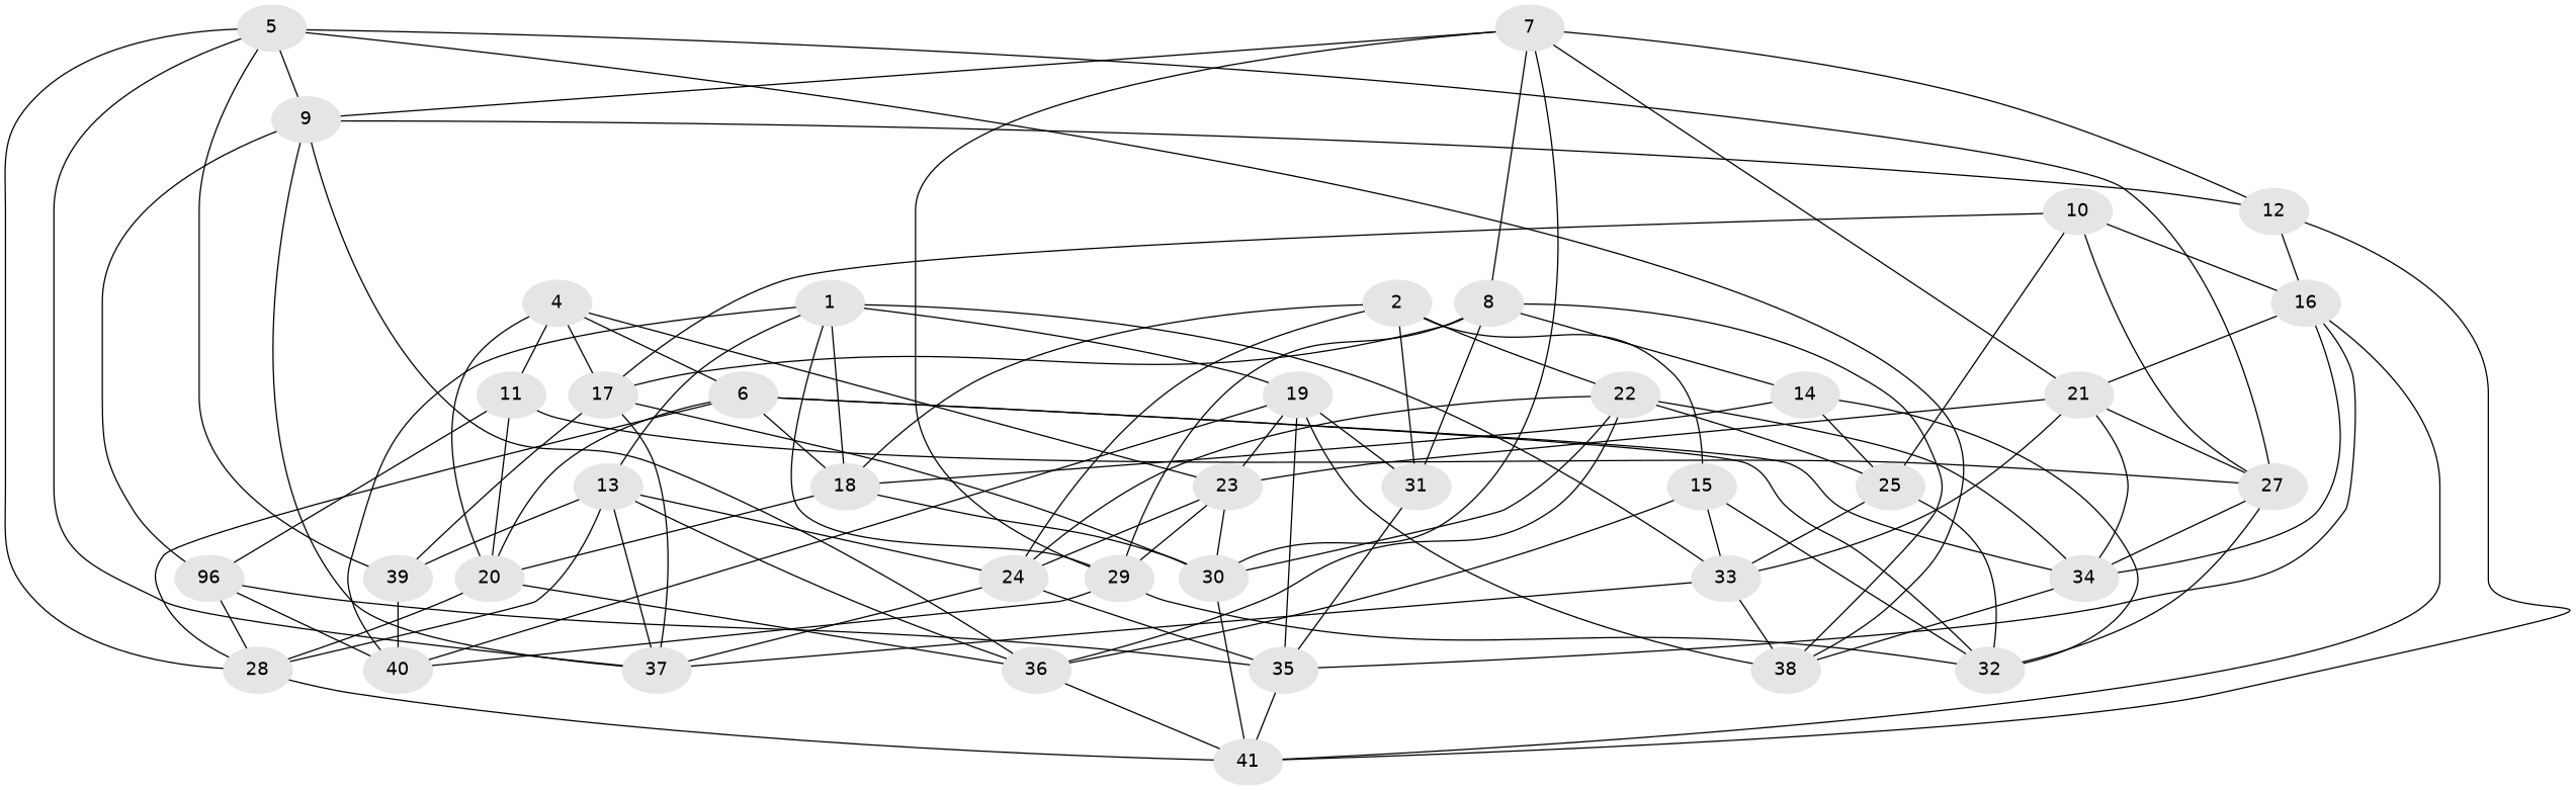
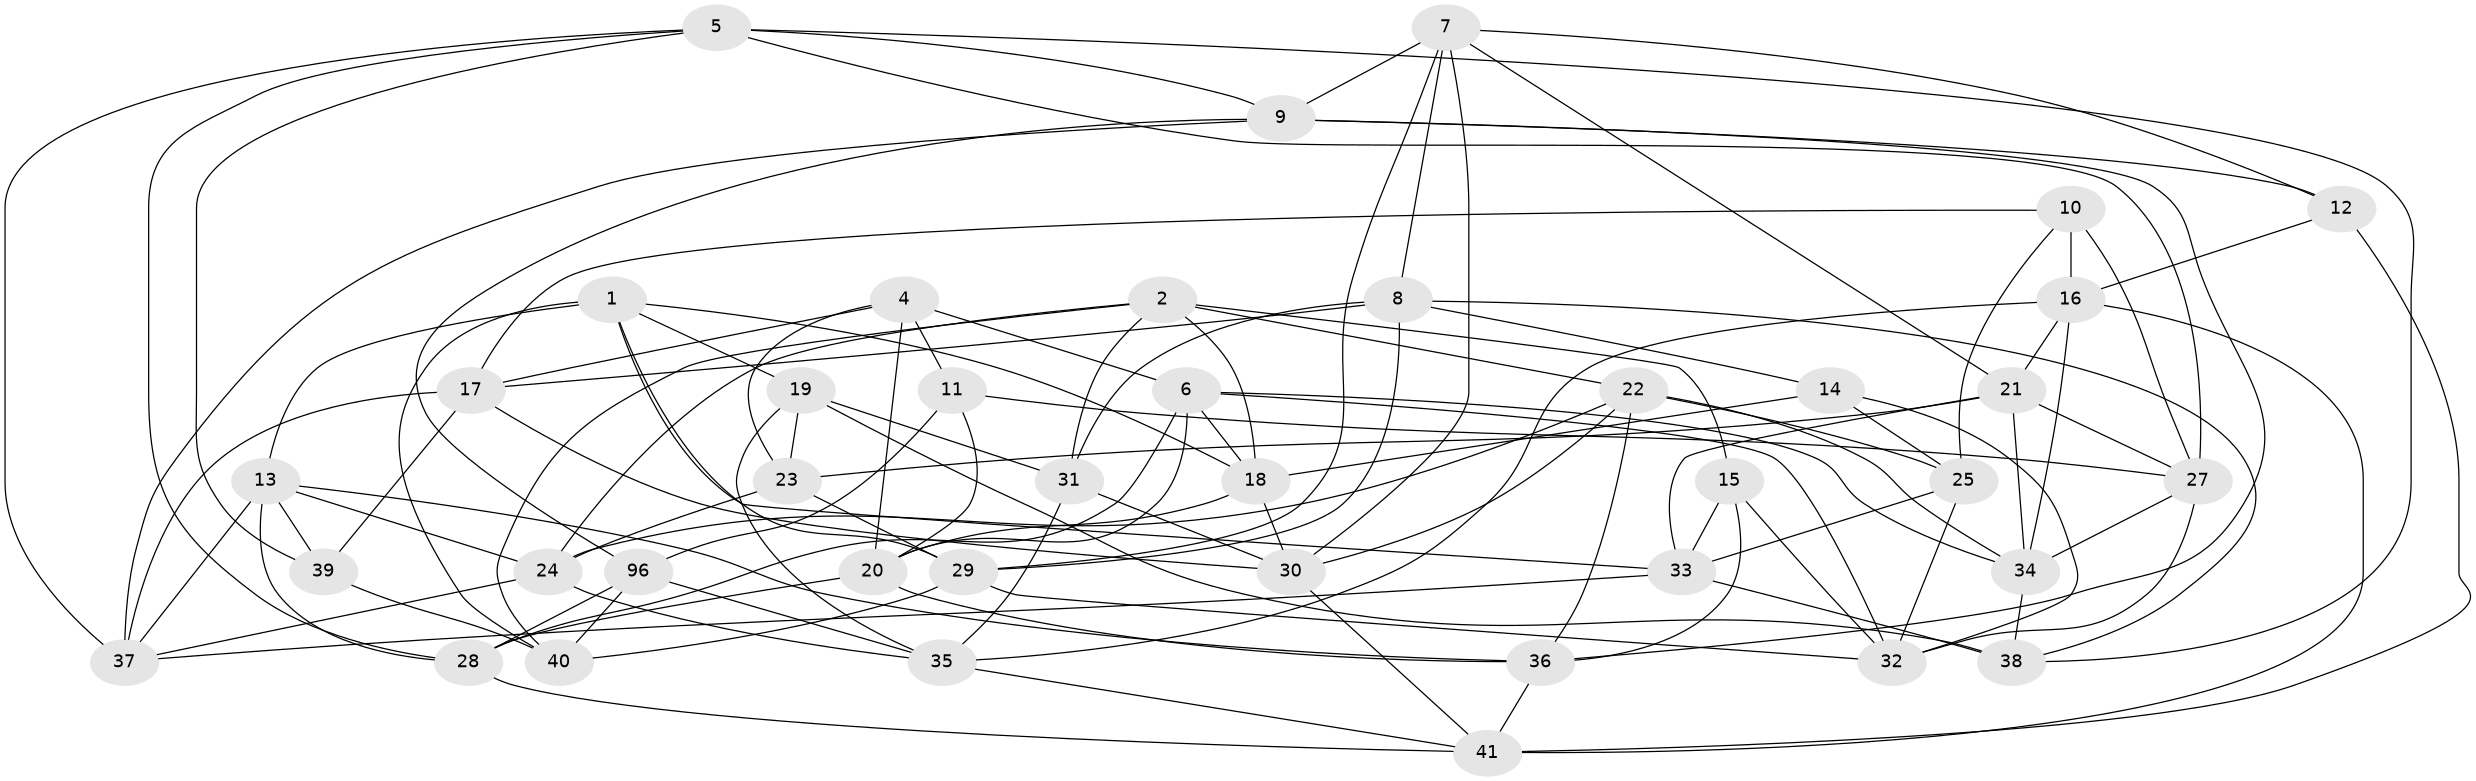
  graph {
    fontname="DejaVu Sans"
    node [color=gray90 fontname="DejaVu Sans" style=filled]
    edge [fontname="DejaVu Sans" weight=1.0]
    1
    13
    18
    19
    29
    33
    40
    24
    39
    28
    37
    36
    20
    30
    31
    23
    38
    35
    32
    2
    15
    22
    25
    34
    4
    6
    11
    17
    27
    n30 [label=96]
    5
    9
    12
    41
    7
    8
    21
    14
    16
    10
    1 -- 13
    1 -- 18
    1 -- 19
    1 -- 29
    1 -- 33
    1 -- 40
    13 -- 24
    13 -- 39
    13 -- 28
    13 -- 37
    13 -- 36
    18 -- 20
    18 -- 30
    19 -- 31
    19 -- 23
    19 -- 38 [weight=2.0]
    19 -- 35
    29 -- 40
    29 -- 32
    33 -- 37
    33 -- 38
    24 -- 37
    24 -- 35
    39 -- 40 [weight=2.0]
    28 -- 41
    36 -- 41
    20 -- 28
    20 -- 36
    30 -- 41
    31 -- 35
    23 -- 29
    23 -- 24
-   23 -- 30
+   31 -- 30
    35 -- 41
    2 -- 18
-   19 -- 40
+   2 -- 40
    2 -- 24
    2 -- 31
    2 -- 15
    2 -- 22
    15 -- 33
    15 -- 36
    15 -- 32
    22 -- 24
    22 -- 36
    22 -- 30
    22 -- 25
    22 -- 34
    25 -- 33
    25 -- 32
    34 -- 38
    4 -- 20
    4 -- 23
    4 -- 6
    4 -- 11 [weight=2.0]
    4 -- 17
    6 -- 18
    6 -- 28
    6 -- 20
    6 -- 32
    6 -- 34
    11 -- 20
    11 -- 27
    11 -- n30 [weight=2.0]
    17 -- 39
    17 -- 37
    17 -- 30
    27 -- 32
    27 -- 34
    n30 -- 40
    n30 -- 28
    n30 -- 35
    5 -- 39
    5 -- 28
    5 -- 37
    5 -- 38
    5 -- 27
    5 -- 9
    9 -- 37
    9 -- 36
    9 -- n30
    9 -- 12
    12 -- 41
    12 -- 16
    7 -- 29
    7 -- 30
    7 -- 9
    7 -- 12
    7 -- 8
    7 -- 21
    8 -- 29
    8 -- 31
    8 -- 38
    8 -- 17
    8 -- 14
    21 -- 33
    21 -- 23
    21 -- 34
    21 -- 27
    14 -- 18
    14 -- 32
    14 -- 25
    16 -- 35
    16 -- 34
    16 -- 41
    16 -- 21
    10 -- 25
    10 -- 17
    10 -- 27
    10 -- 16
  }
